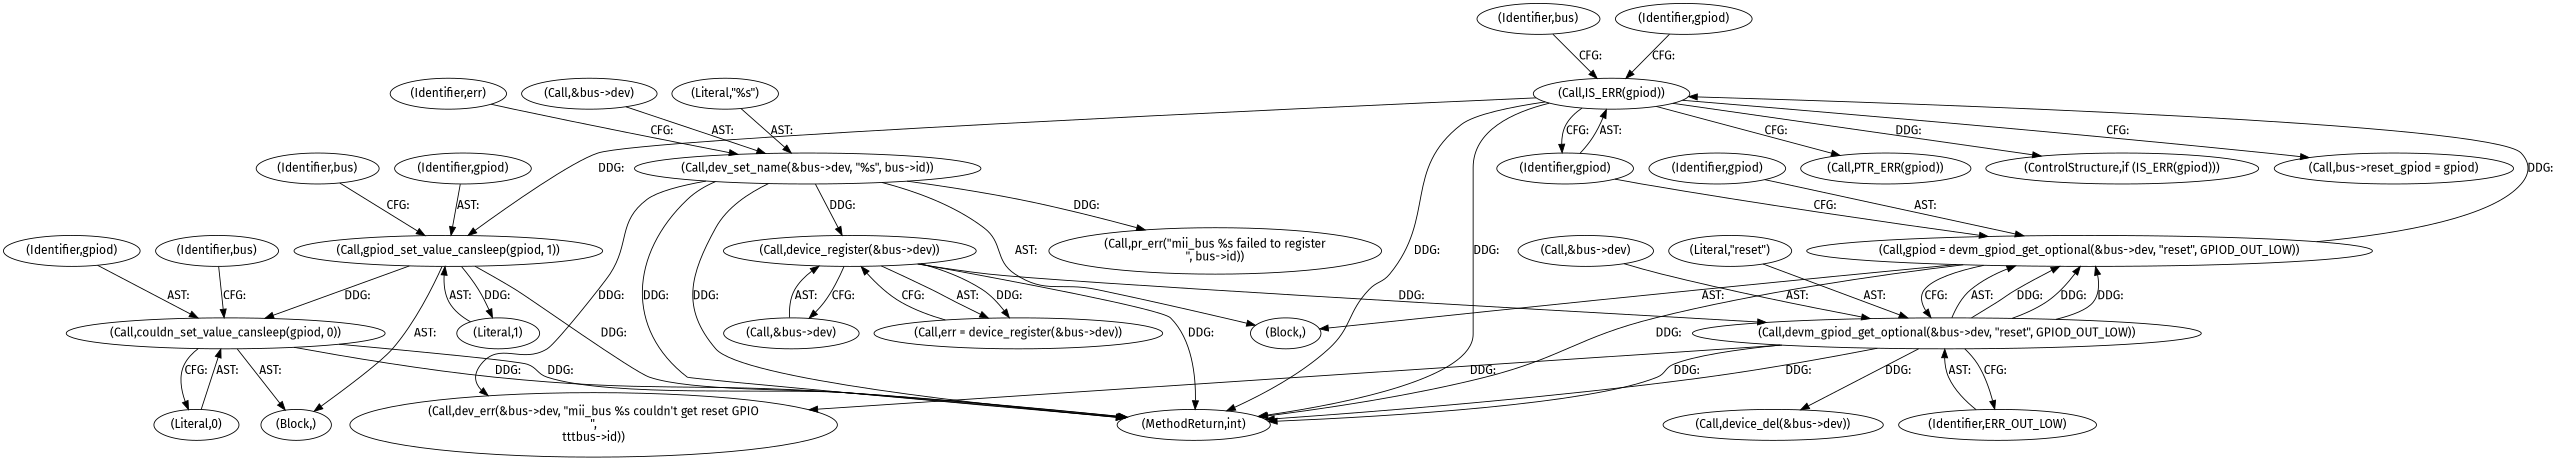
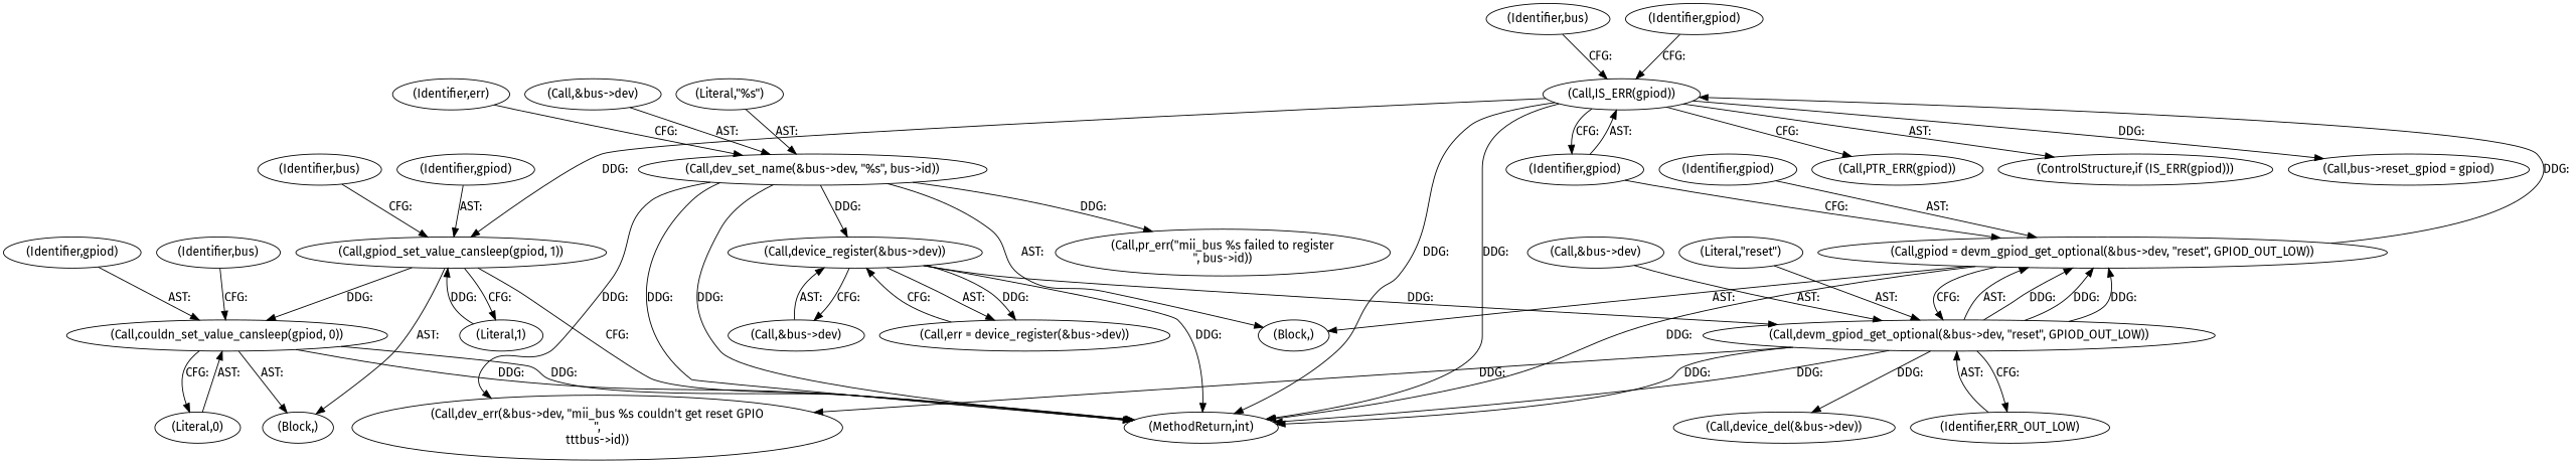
  digraph {
    fontname="Fira Sans"
    node [fontname="Fira Sans"]
    edge [fontname="Fira Sans"]
    n1 [label="(Call,gpiod_set_value_cansleep(gpiod, 1))"]
    n2 [label="(Call,couldn_set_value_cansleep(gpiod, 0))"]
    n3 [label="(Literal,1)"]
    n4 [label="(Block,)"]
    n5 [label="(MethodReturn,int)"]
    n6 [label="(Literal,0)"]
    n7 [label="(Call,IS_ERR(gpiod))"]
    n8 [label="(Identifier,gpiod)"]
    n9 [label="(Call,PTR_ERR(gpiod))"]
    n10 [label="(ControlStructure,if (IS_ERR(gpiod)))"]
    n11 [label="(Call,bus->reset_gpiod = gpiod)"]
    n12 [label="(Call,gpiod = devm_gpiod_get_optional(&bus->dev, \"reset\", GPIOD_OUT_LOW))"]
    n13 [label="(Call,devm_gpiod_get_optional(&bus->dev, \"reset\", GPIOD_OUT_LOW))"]
    n14 [label="(Block,)"]
    n15 [label="(Call,device_del(&bus->dev))"]
    n16 [label="(Call,dev_err(&bus->dev, \"mii_bus %s couldn't get reset GPIO\n\",\n\t\t\tbus->id))"]
    n17 [label="(Identifier,ERR_OUT_LOW)"]
    n18 [label="(Call,device_register(&bus->dev))"]
    n19 [label="(Call,&bus->dev)"]
    n20 [label="(Call,err = device_register(&bus->dev))"]
    n21 [label="(Call,dev_set_name(&bus->dev, \"%s\", bus->id))"]
    n22 [label="(Call,pr_err(\"mii_bus %s failed to register\n\", bus->id))"]
    n23 [label="(Identifier,gpiod)"]
    n24 [label="(Literal,\"%s\")"]
    n25 [label="(Identifier,bus)"]
    n26 [label="(Identifier,gpiod)"]
    n27 [label="(Identifier,err)"]
    n28 [label="(Call,&bus->dev)"]
    n29 [label="(Call,&bus->dev)"]
    n30 [label="(Identifier,gpiod)"]
    n31 [label="(Identifier,bus)"]
    n32 [label="(Identifier,bus)"]
    n33 [label="(Identifier,gpiod)"]
    n34 [label="(Literal,\"reset\")"]
    n1 -> n2 [label="DDG: "]
-   n1 -> n3 [label="DDG: "]
+   n1 -> n3 [label="CFG: "]
    n1 -> n4 [label="AST: "]
-   n1 -> n5 [label="DDG: "]
+   n1 -> n5 [label="CFG: "]
    n2 -> n4 [label="AST: "]
    n2 -> n5 [label="DDG: "]
    n2 -> n5 [label="DDG: "]
    n2 -> n6 [label="CFG: "]
-   n3 -> n1 [label="AST: "]
+   n3 -> n1 [label="DDG: "]
    n6 -> n2 [label="AST: "]
    n7 -> n1 [label="DDG: "]
    n7 -> n5 [label="DDG: "]
    n7 -> n5 [label="DDG: "]
    n7 -> n8 [label="CFG: "]
    n7 -> n9 [label="CFG: "]
-   n7 -> n10 [label="DDG: "]
-   n7 -> n11 [label="CFG: "]
+   n7 -> n10 [label="AST: "]
+   n7 -> n11 [label="DDG: "]
    n8 -> n7 [label="AST: "]
    n8 -> n12 [label="CFG: "]
    n12 -> n5 [label="DDG: "]
    n12 -> n7 [label="DDG: "]
    n12 -> n13 [label="CFG: "]
    n12 -> n14 [label="AST: "]
    n13 -> n5 [label="DDG: "]
    n13 -> n5 [label="DDG: "]
    n13 -> n12 [label="AST: "]
    n13 -> n12 [label="DDG: "]
    n13 -> n12 [label="DDG: "]
    n13 -> n12 [label="DDG: "]
    n13 -> n15 [label="DDG: "]
    n13 -> n16 [label="DDG: "]
    n13 -> n17 [label="CFG: "]
    n17 -> n13 [label="AST: "]
    n18 -> n5 [label="DDG: "]
    n18 -> n13 [label="DDG: "]
    n18 -> n19 [label="CFG: "]
    n18 -> n20 [label="AST: "]
    n18 -> n20 [label="DDG: "]
    n19 -> n18 [label="AST: "]
    n20 -> n18 [label="CFG: "]
    n21 -> n5 [label="DDG: "]
    n21 -> n5 [label="DDG: "]
    n21 -> n14 [label="AST: "]
    n21 -> n16 [label="DDG: "]
    n21 -> n18 [label="DDG: "]
    n21 -> n22 [label="DDG: "]
    n23 -> n1 [label="AST: "]
    n24 -> n21 [label="AST: "]
    n25 -> n1 [label="CFG: "]
    n26 -> n2 [label="AST: "]
    n27 -> n21 [label="CFG: "]
    n28 -> n13 [label="AST: "]
    n29 -> n21 [label="AST: "]
    n30 -> n12 [label="AST: "]
    n31 -> n2 [label="CFG: "]
    n32 -> n7 [label="CFG: "]
    n33 -> n7 [label="CFG: "]
    n34 -> n13 [label="AST: "]
  }
